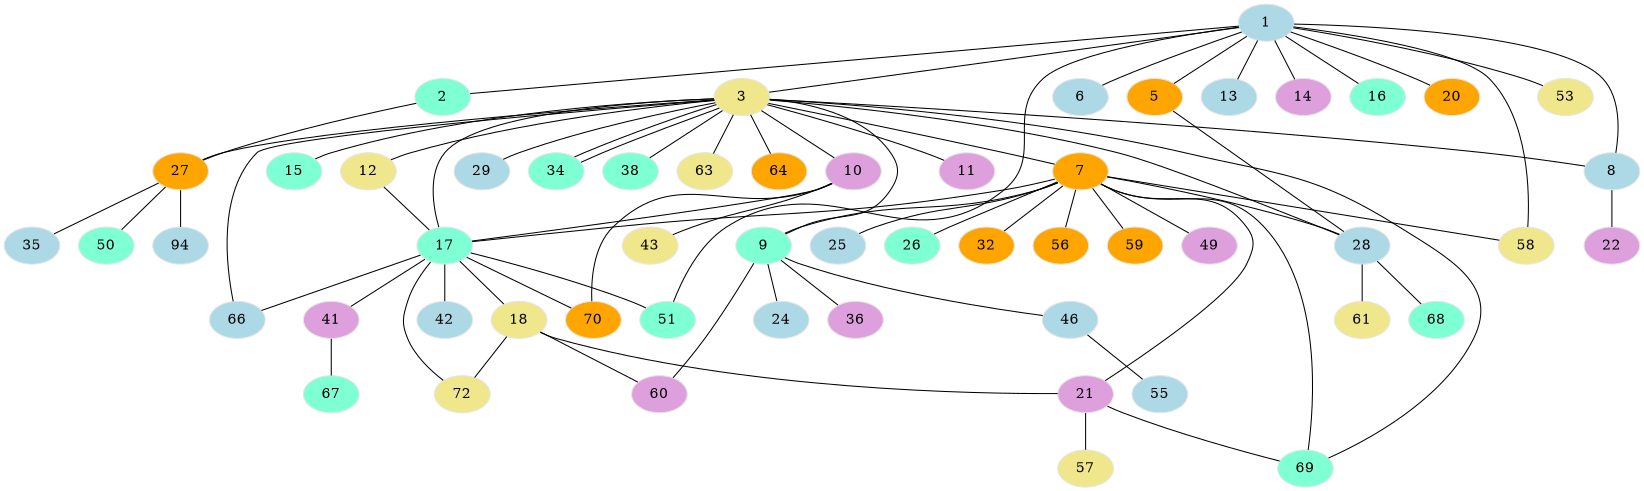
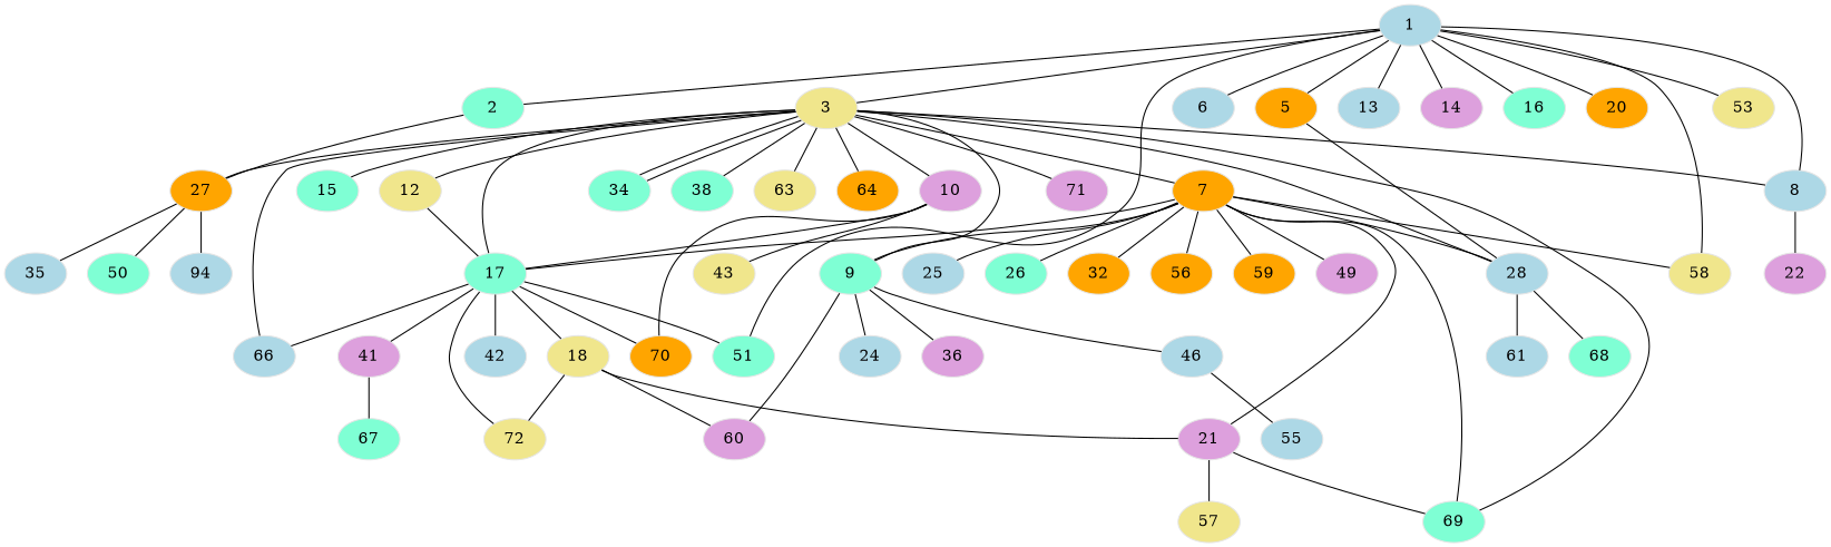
  graph {
    node [color=gray90 fillcolor=lightblue style=filled]
    1 [super="+4"]
    2 [fillcolor=aquamarine]
    3 [fillcolor=khaki super="+52"]
    5 [fillcolor=orange]
    6 [super="+48"]
    8 [super="+40"]
    13 [super="+23"]
    14 [fillcolor=plum]
    16 [fillcolor=aquamarine]
    20 [fillcolor=orange]
    51 [fillcolor=aquamarine]
    53 [fillcolor=khaki]
    58 [fillcolor=khaki]
    27 [fillcolor=orange super="+44"]
    7 [fillcolor=orange super="+30"]
    9 [fillcolor=aquamarine super="+39"]
    10 [fillcolor=plum super="+37"]
-   11 [fillcolor=plum]
+   11 [fillcolor=plum label=71]
    12 [fillcolor=khaki]
    15 [fillcolor=aquamarine]
    17 [fillcolor=aquamarine super="+19"]
    28 [super="+45"]
-   29
    34 [fillcolor=aquamarine]
    38 [fillcolor=aquamarine]
    63 [fillcolor=khaki]
    64 [fillcolor=orange]
    66
    69 [fillcolor=aquamarine]
    22 [fillcolor=plum super="+47"]
    35
    50 [fillcolor=aquamarine]
    n33 [label=94]
    21 [fillcolor=plum super="+33"]
    25 [super="+71"]
    26 [fillcolor=aquamarine]
    32 [fillcolor=orange]
    56 [fillcolor=orange]
    59 [fillcolor=orange]
    49 [fillcolor=plum]
    24 [super="+31"]
    36 [fillcolor=plum]
    46
    60 [fillcolor=plum]
    43 [fillcolor=khaki]
    70 [fillcolor=orange]
    18 [fillcolor=khaki super="+62"]
    41 [fillcolor=plum super="+65"]
    42
    72 [fillcolor=khaki]
-   61 [fillcolor=khaki]
+   61
    68 [fillcolor=aquamarine]
    57 [fillcolor=khaki]
    55
    67 [fillcolor=aquamarine]
    1 -- 2
    1 -- 3
    1 -- 5
    1 -- 6
    1 -- 8
    1 -- 13
    1 -- 14
    1 -- 16
    1 -- 20
    1 -- 51
    1 -- 53
    1 -- 58
    2 -- 27
    3 -- 8
    3 -- 27
    3 -- 7
    3 -- 9
    3 -- 10 [weight=2]
    3 -- 11
    3 -- 12
    3 -- 15
    3 -- 17
    3 -- 28
-   3 -- 29
    3 -- 34
    3 -- 34
    3 -- 38
    3 -- 63
    3 -- 64
    3 -- 66
    3 -- 69
    5 -- 28
    8 -- 22
    27 -- 35
    27 -- 50
    27 -- n33
    7 -- 58
    7 -- 9
    7 -- 17
    7 -- 28
    7 -- 69
    7 -- 21
    7 -- 25
    7 -- 26
    7 -- 32
    7 -- 56
    7 -- 59
    7 -- 49
    9 -- 24
    9 -- 36
    9 -- 46
    9 -- 60
    10 -- 17
    10 -- 43
    10 -- 70
    12 -- 17
    17 -- 51
    17 -- 66
    17 -- 70
    17 -- 18
    17 -- 41
    17 -- 42
    17 -- 72
    28 -- 61
    28 -- 68
    21 -- 69
    21 -- 57
    46 -- 55
    18 -- 21
    18 -- 60
    18 -- 72
    41 -- 67
  }
